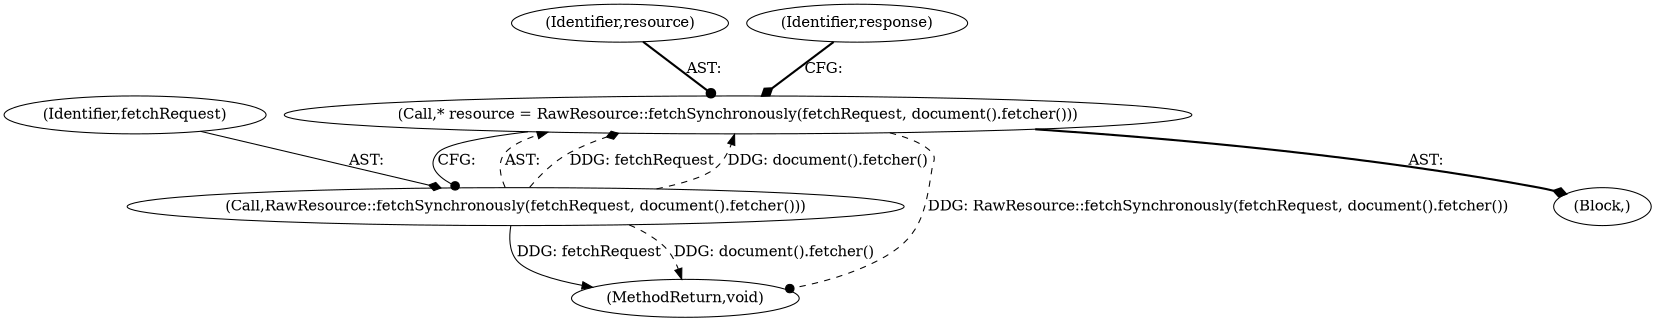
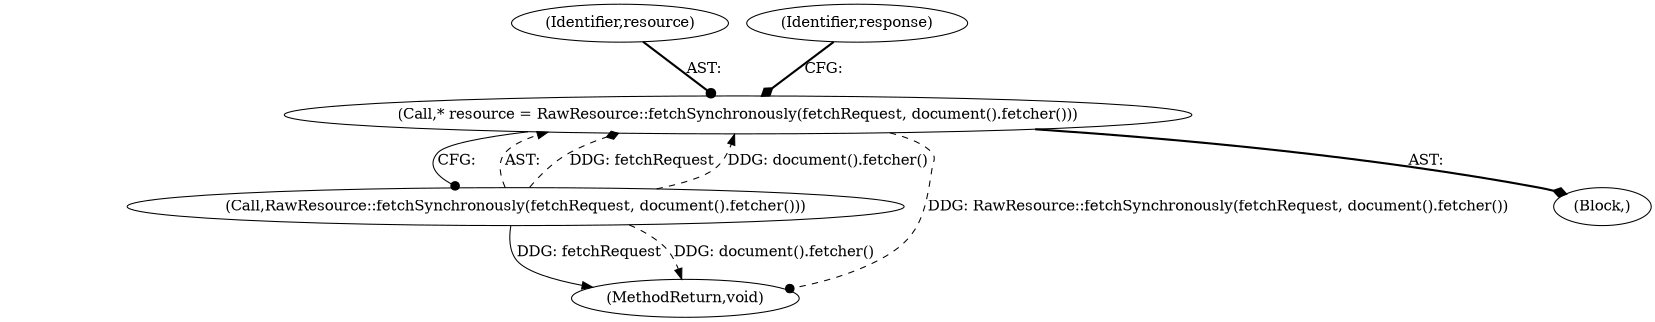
  digraph {
    edge [arrowhead=diamond style=dashed]
    n1 [label="(Call,* resource = RawResource::fetchSynchronously(fetchRequest, document().fetcher()))"]
    n2 [label="(Call,RawResource::fetchSynchronously(fetchRequest, document().fetcher()))"]
    n3 [label="(MethodReturn,void)"]
    n4 [label="(Block,)"]
    n5 [label="(Identifier,resource)"]
    n6 [label="(Identifier,response)"]
-   n7 [label="(Identifier,fetchRequest)"]
    n1 -> n2 [arrowhead=dot label="CFG: " style=solid]
    n1 -> n3 [arrowhead=dot label="DDG: RawResource::fetchSynchronously(fetchRequest, document().fetcher())"]
    n1 -> n4 [label="AST: " style=bold]
    n2 -> n1 [arrowhead=normal label="AST: "]
    n2 -> n1 [label="DDG: fetchRequest"]
    n2 -> n1 [arrowhead=normal label="DDG: document().fetcher()"]
    n2 -> n3 [arrowhead=normal label="DDG: fetchRequest" style=solid]
    n2 -> n3 [arrowhead=normal label="DDG: document().fetcher()"]
    n5 -> n1 [arrowhead=dot label="AST: " style=bold]
    n6 -> n1 [label="CFG: " style=bold]
-   n7 -> n2 [label="AST: " style=solid]
  }
